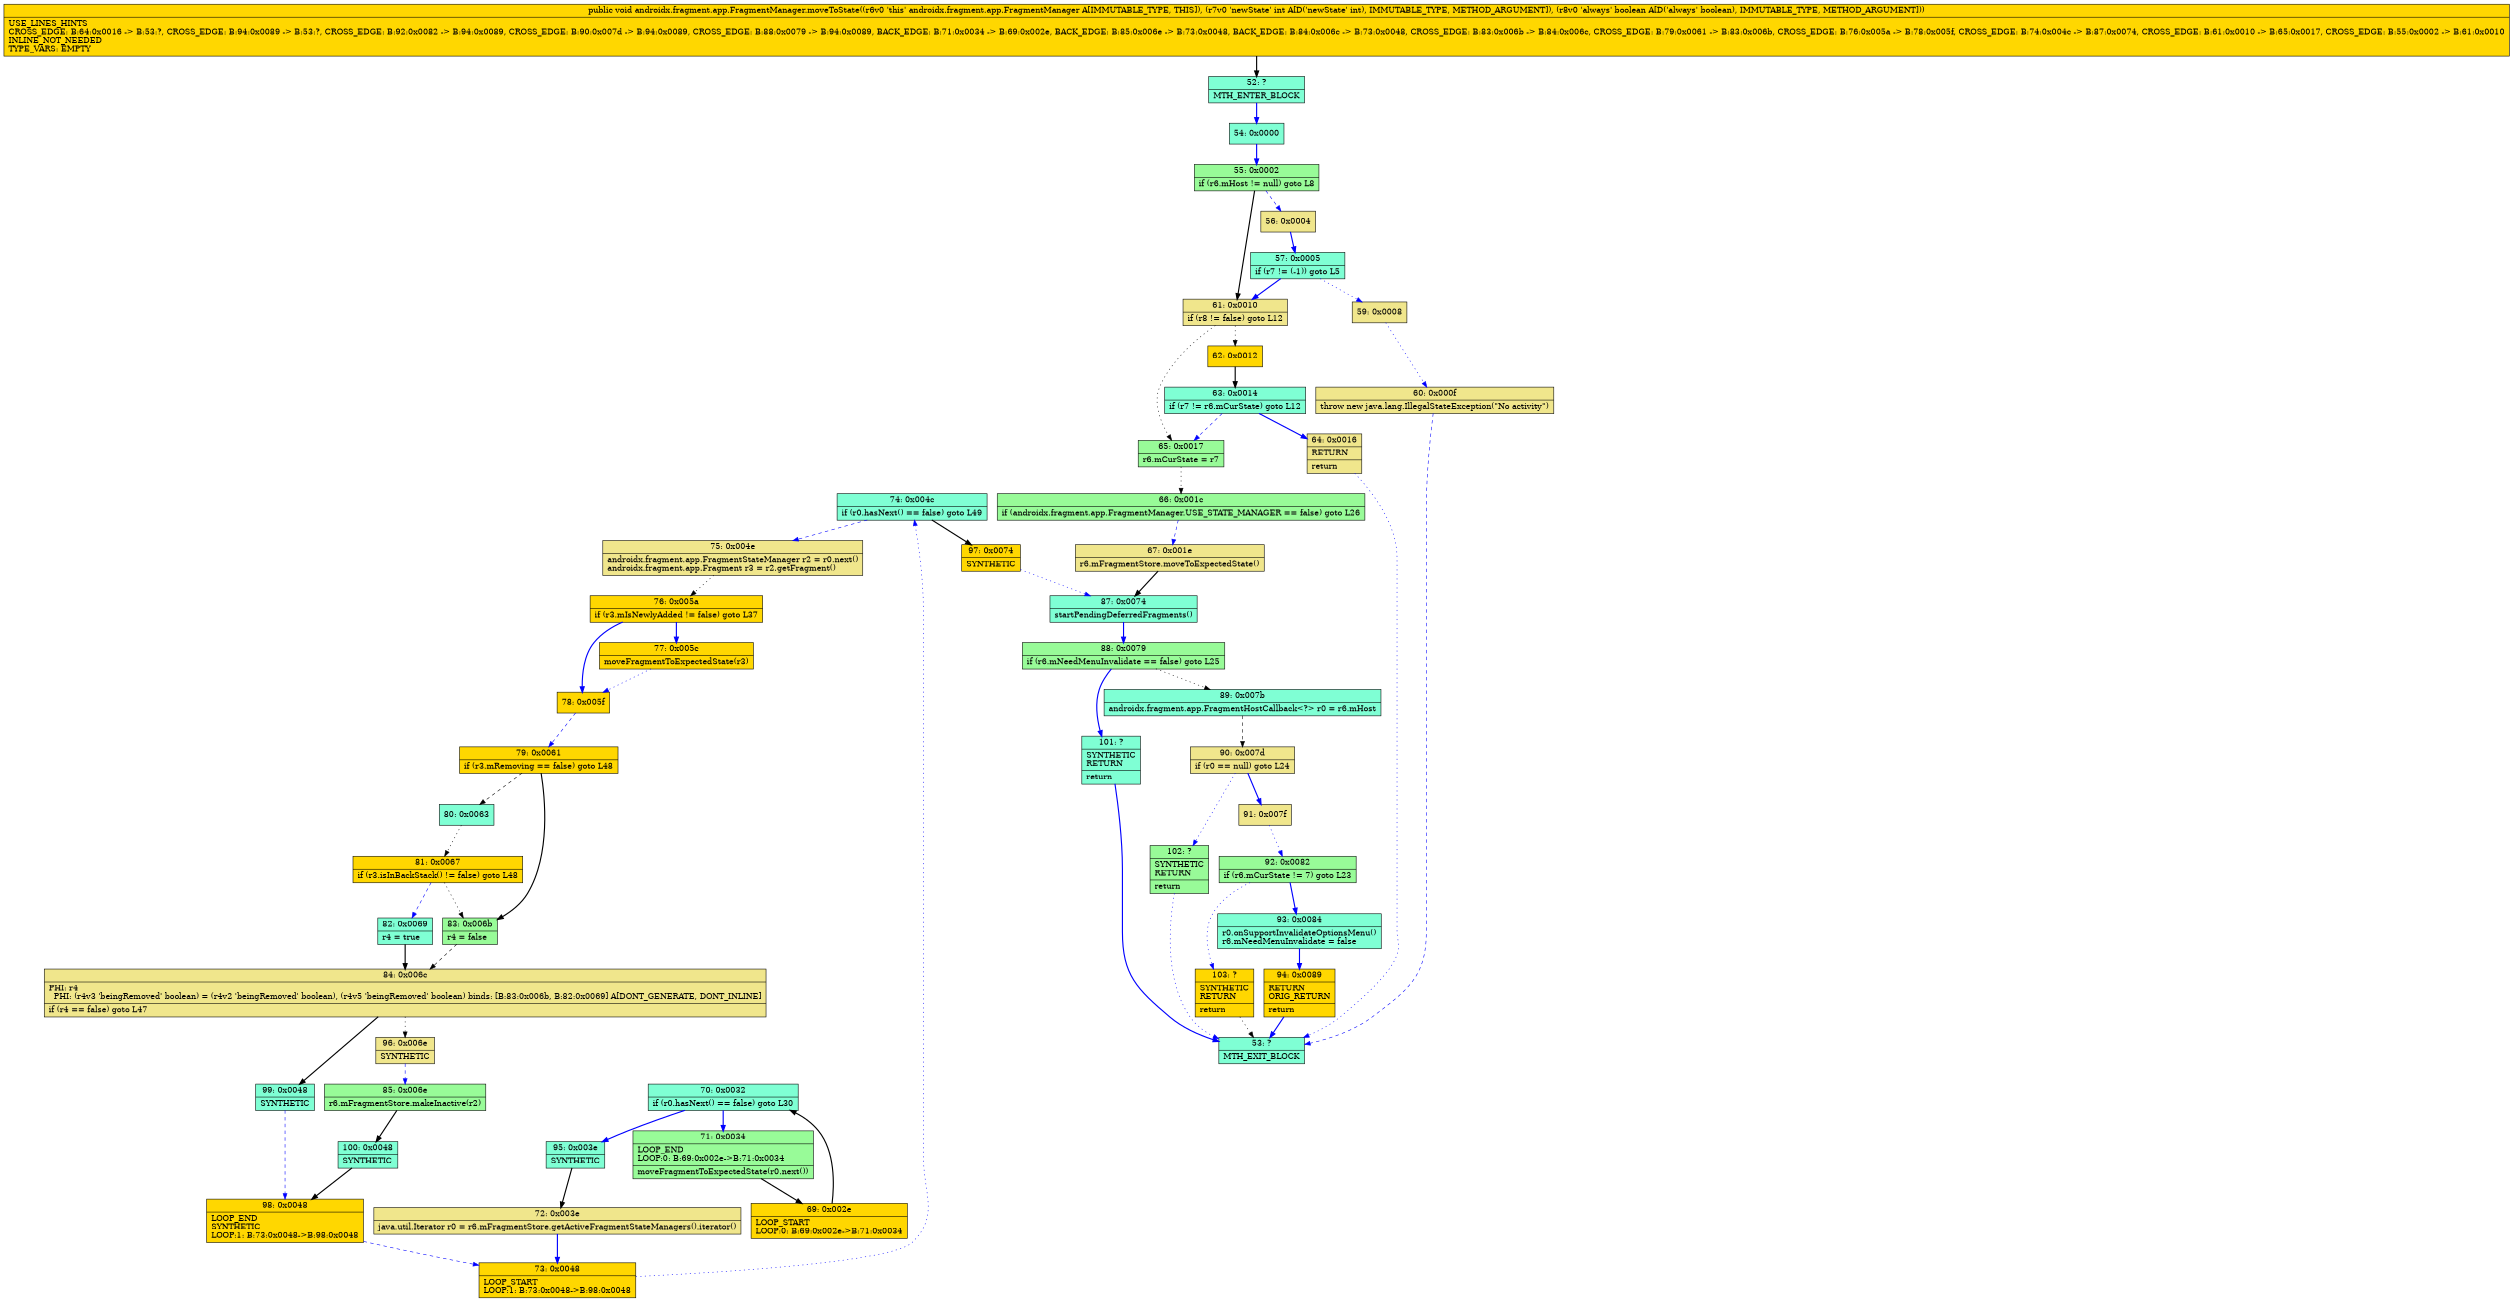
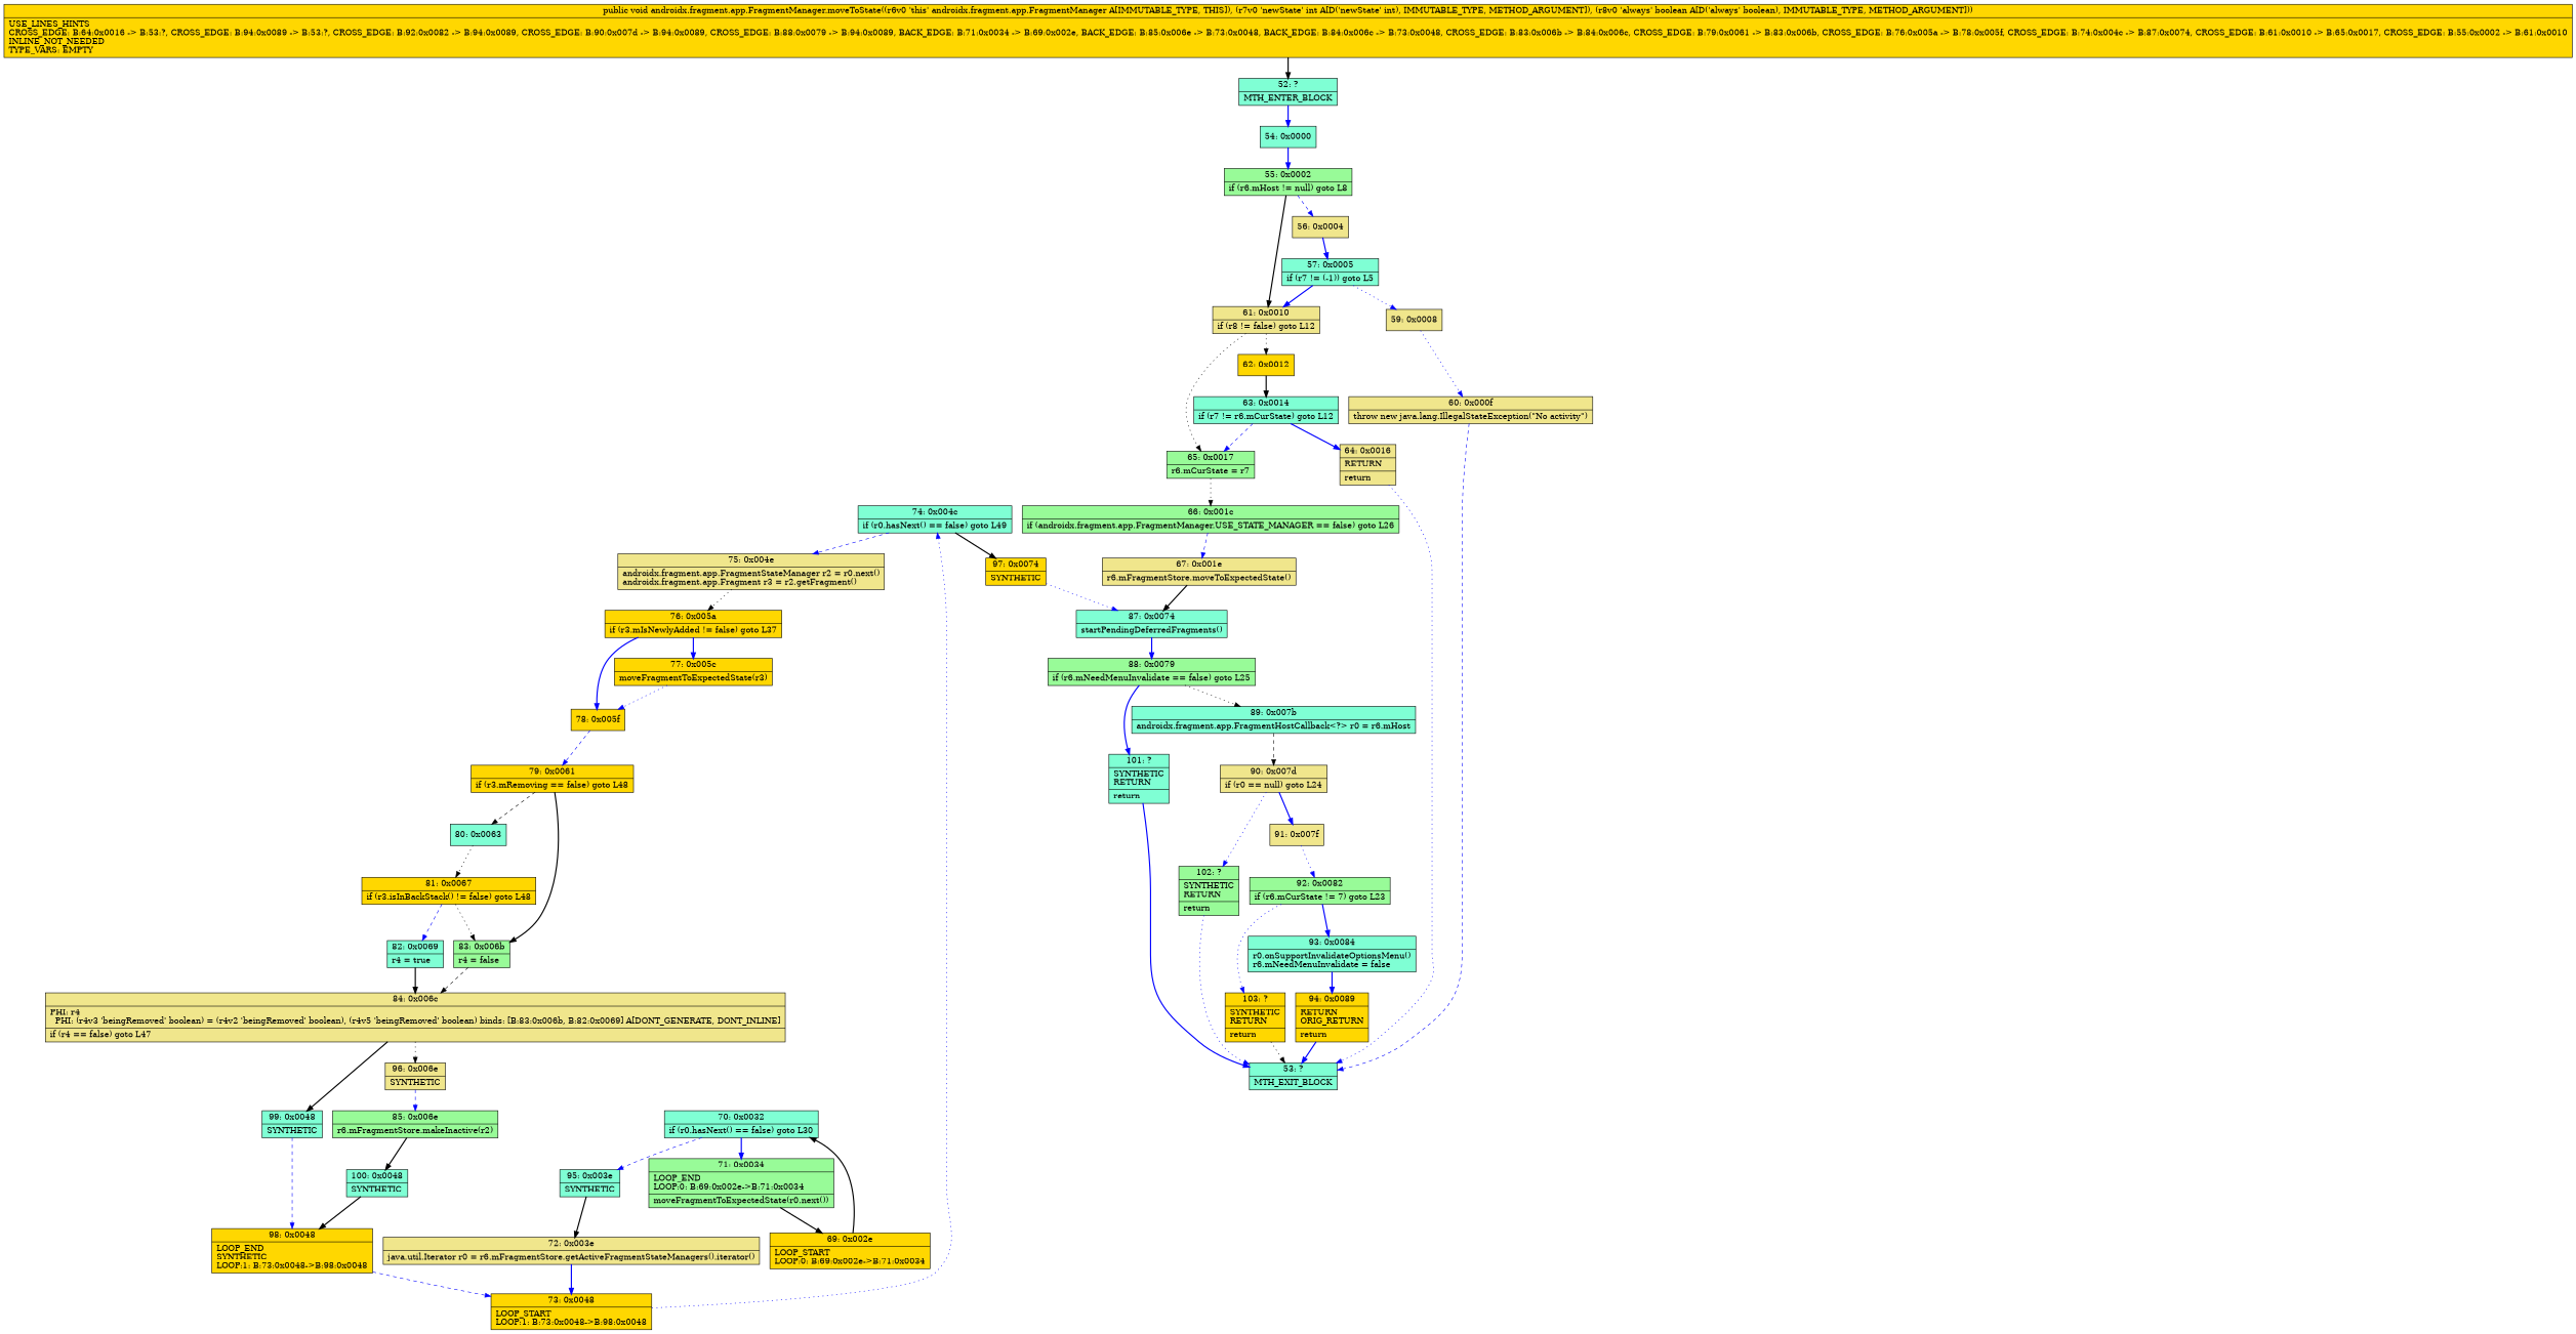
  digraph {
    node [fillcolor=aquamarine shape=record style=filled]
    edge [color=blue style=bold]
    n1 [label="{52\:\ ?|MTH_ENTER_BLOCK\l}"]
    n2 [label="{54\:\ 0x0000}"]
    n3 [fillcolor=palegreen label="{55\:\ 0x0002|if (r6.mHost != null) goto L8\l}"]
    n4 [fillcolor=khaki label="{56\:\ 0x0004}"]
    n5 [fillcolor=khaki label="{61\:\ 0x0010|if (r8 != false) goto L12\l}"]
    n6 [label="{57\:\ 0x0005|if (r7 != (\-1)) goto L5\l}"]
    n7 [fillcolor=gold label="{62\:\ 0x0012}"]
    n8 [fillcolor=palegreen label="{65\:\ 0x0017|r6.mCurState = r7\l}"]
    n9 [fillcolor=khaki label="{59\:\ 0x0008}"]
    n10 [fillcolor=khaki label="{60\:\ 0x000f|throw new java.lang.IllegalStateException(\"No activity\")\l}"]
    n11 [label="{53\:\ ?|MTH_EXIT_BLOCK\l}"]
    n12 [label="{63\:\ 0x0014|if (r7 != r6.mCurState) goto L12\l}"]
    n13 [fillcolor=palegreen label="{66\:\ 0x001c|if (androidx.fragment.app.FragmentManager.USE_STATE_MANAGER == false) goto L26\l}"]
    n14 [fillcolor=khaki label="{64\:\ 0x0016|RETURN\l|return\l}"]
    n15 [fillcolor=khaki label="{67\:\ 0x001e|r6.mFragmentStore.moveToExpectedState()\l}"]
    n16 [label="{87\:\ 0x0074|startPendingDeferredFragments()\l}"]
    n17 [fillcolor=palegreen label="{88\:\ 0x0079|if (r6.mNeedMenuInvalidate == false) goto L25\l}"]
    n18 [label="{89\:\ 0x007b|androidx.fragment.app.FragmentHostCallback\<?\> r0 = r6.mHost\l}"]
    n19 [label="{101\:\ ?|SYNTHETIC\lRETURN\l|return\l}"]
    n20 [fillcolor=khaki label="{90\:\ 0x007d|if (r0 == null) goto L24\l}"]
    n21 [fillcolor=khaki label="{91\:\ 0x007f}"]
    n22 [fillcolor=palegreen label="{102\:\ ?|SYNTHETIC\lRETURN\l|return\l}"]
    n23 [fillcolor=palegreen label="{92\:\ 0x0082|if (r6.mCurState != 7) goto L23\l}"]
    n24 [label="{93\:\ 0x0084|r0.onSupportInvalidateOptionsMenu()\lr6.mNeedMenuInvalidate = false\l}"]
    n25 [fillcolor=gold label="{103\:\ ?|SYNTHETIC\lRETURN\l|return\l}"]
    n26 [fillcolor=gold label="{94\:\ 0x0089|RETURN\lORIG_RETURN\l|return\l}"]
    n27 [fillcolor=gold label="{69\:\ 0x002e|LOOP_START\lLOOP:0: B:69:0x002e\-\>B:71:0x0034\l}"]
    n28 [label="{70\:\ 0x0032|if (r0.hasNext() == false) goto L30\l}"]
    n29 [fillcolor=palegreen label="{71\:\ 0x0034|LOOP_END\lLOOP:0: B:69:0x002e\-\>B:71:0x0034\l|moveFragmentToExpectedState(r0.next())\l}"]
    n30 [label="{95\:\ 0x003e|SYNTHETIC\l}"]
    n31 [fillcolor=khaki label="{72\:\ 0x003e|java.util.Iterator r0 = r6.mFragmentStore.getActiveFragmentStateManagers().iterator()\l}"]
    n32 [fillcolor=gold label="{73\:\ 0x0048|LOOP_START\lLOOP:1: B:73:0x0048\-\>B:98:0x0048\l}"]
    n33 [label="{74\:\ 0x004c|if (r0.hasNext() == false) goto L49\l}"]
    n34 [fillcolor=khaki label="{75\:\ 0x004e|androidx.fragment.app.FragmentStateManager r2 = r0.next()\landroidx.fragment.app.Fragment r3 = r2.getFragment()\l}"]
    n35 [fillcolor=gold label="{97\:\ 0x0074|SYNTHETIC\l}"]
    n36 [fillcolor=gold label="{76\:\ 0x005a|if (r3.mIsNewlyAdded != false) goto L37\l}"]
    n37 [fillcolor=gold label="{77\:\ 0x005c|moveFragmentToExpectedState(r3)\l}"]
    n38 [fillcolor=gold label="{78\:\ 0x005f}"]
    n39 [fillcolor=gold label="{79\:\ 0x0061|if (r3.mRemoving == false) goto L48\l}"]
    n40 [label="{80\:\ 0x0063}"]
    n41 [fillcolor=palegreen label="{83\:\ 0x006b|r4 = false\l}"]
    n42 [fillcolor=gold label="{81\:\ 0x0067|if (r3.isInBackStack() != false) goto L48\l}"]
    n43 [fillcolor=khaki label="{84\:\ 0x006c|PHI: r4 \l  PHI: (r4v3 'beingRemoved' boolean) = (r4v2 'beingRemoved' boolean), (r4v5 'beingRemoved' boolean) binds: [B:83:0x006b, B:82:0x0069] A[DONT_GENERATE, DONT_INLINE]\l|if (r4 == false) goto L47\l}"]
    n44 [label="{82\:\ 0x0069|r4 = true\l}"]
    n45 [fillcolor=khaki label="{96\:\ 0x006e|SYNTHETIC\l}"]
    n46 [label="{99\:\ 0x0048|SYNTHETIC\l}"]
    n47 [fillcolor=palegreen label="{85\:\ 0x006e|r6.mFragmentStore.makeInactive(r2)\l}"]
    n48 [fillcolor=gold label="{98\:\ 0x0048|LOOP_END\lSYNTHETIC\lLOOP:1: B:73:0x0048\-\>B:98:0x0048\l}"]
    n49 [label="{100\:\ 0x0048|SYNTHETIC\l}"]
    n50 [fillcolor=gold label="{public void androidx.fragment.app.FragmentManager.moveToState((r6v0 'this' androidx.fragment.app.FragmentManager A[IMMUTABLE_TYPE, THIS]), (r7v0 'newState' int A[D('newState' int), IMMUTABLE_TYPE, METHOD_ARGUMENT]), (r8v0 'always' boolean A[D('always' boolean), IMMUTABLE_TYPE, METHOD_ARGUMENT]))  | USE_LINES_HINTS\lCROSS_EDGE: B:64:0x0016 \-\> B:53:?, CROSS_EDGE: B:94:0x0089 \-\> B:53:?, CROSS_EDGE: B:92:0x0082 \-\> B:94:0x0089, CROSS_EDGE: B:90:0x007d \-\> B:94:0x0089, CROSS_EDGE: B:88:0x0079 \-\> B:94:0x0089, BACK_EDGE: B:71:0x0034 \-\> B:69:0x002e, BACK_EDGE: B:85:0x006e \-\> B:73:0x0048, BACK_EDGE: B:84:0x006c \-\> B:73:0x0048, CROSS_EDGE: B:83:0x006b \-\> B:84:0x006c, CROSS_EDGE: B:79:0x0061 \-\> B:83:0x006b, CROSS_EDGE: B:76:0x005a \-\> B:78:0x005f, CROSS_EDGE: B:74:0x004c \-\> B:87:0x0074, CROSS_EDGE: B:61:0x0010 \-\> B:65:0x0017, CROSS_EDGE: B:55:0x0002 \-\> B:61:0x0010\lINLINE_NOT_NEEDED\lTYPE_VARS: EMPTY\l}"]
    n1 -> n2
    n2 -> n3
    n3 -> n4 [style=dashed]
    n3 -> n5 [color=black]
    n4 -> n6
    n5 -> n7 [color=black style=dotted]
    n5 -> n8 [color=black style=dotted]
    n6 -> n5
    n6 -> n9 [style=dotted]
    n7 -> n12 [color=black]
    n8 -> n13 [color=black style=dotted]
    n9 -> n10 [style=dotted]
    n10 -> n11 [style=dashed]
    n12 -> n8 [style=dashed]
    n12 -> n14
    n13 -> n15 [style=dashed]
    n14 -> n11 [style=dotted]
    n15 -> n16 [color=black]
    n16 -> n17
    n17 -> n18 [color=black style=dotted]
    n17 -> n19
    n18 -> n20 [color=black style=dashed]
    n19 -> n11
    n20 -> n21
    n20 -> n22 [style=dotted]
    n21 -> n23 [style=dotted]
    n22 -> n11 [style=dotted]
    n23 -> n24
    n23 -> n25 [style=dotted]
    n24 -> n26
    n25 -> n11 [color=black style=dotted]
    n26 -> n11
    n27 -> n28 [color=black]
    n28 -> n29
-   n28 -> n30
+   n28 -> n30 [style=dashed]
    n29 -> n27 [color=black]
    n30 -> n31 [color=black]
    n31 -> n32
    n32 -> n33 [style=dotted]
    n33 -> n34 [style=dashed]
    n33 -> n35 [color=black]
    n34 -> n36 [color=black style=dotted]
    n35 -> n16 [style=dotted]
    n36 -> n37
    n36 -> n38
    n37 -> n38 [style=dotted]
    n38 -> n39 [style=dashed]
    n39 -> n40 [color=black style=dashed]
    n39 -> n41 [color=black]
    n40 -> n42 [color=black style=dotted]
    n41 -> n43 [color=black style=dashed]
    n42 -> n41 [color=black style=dotted]
    n42 -> n44 [style=dashed]
    n43 -> n45 [color=black style=dotted]
    n43 -> n46 [color=black]
    n44 -> n43 [color=black]
    n45 -> n47 [style=dashed]
    n46 -> n48 [style=dashed]
    n47 -> n49 [color=black]
    n48 -> n32 [style=dashed]
    n49 -> n48 [color=black]
    n50 -> n1 [color=black]
  }
